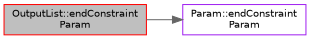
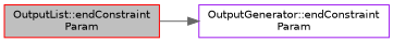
  digraph {
    rankdir=LR
    node [fontname=Helvetica fontsize=10 shape=record style=filled]
    n1 [color=red fillcolor=grey75 fontcolor=black height=0.2 label="OutputList::endConstraint\lParam" width=0.4]
-   n2 [color=purple fillcolor=white height=0.2 label="Param::endConstraint\lParam" width=0.4]
+   n2 [color=purple fillcolor=white height=0.2 label="OutputGenerator::endConstraint\lParam" width=0.4]
    n1 -> n2 [color=gray40 fontname=Helvetica fontsize=10 labelfontname=Helvetica labelfontsize=10 style=solid]
  }
